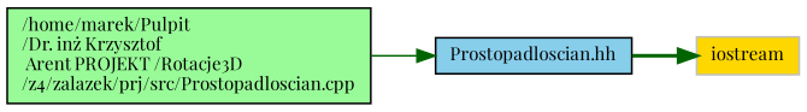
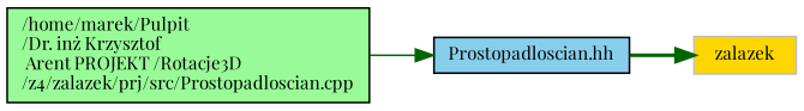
  digraph {
    rankdir=LR
    fontname="Playfair Display"
    node [color=black fontname="Playfair Display" fontsize=10 shape=record style=filled]
    edge [color=darkgreen fontname="Playfair Display" fontsize=10 labelfontname=FreeSans labelfontsize=10]
    n1 [fillcolor=palegreen fontcolor=black height=0.2 label="/home/marek/Pulpit\l/Dr. inż Krzysztof\l Arent PROJEKT /Rotacje3D\l/z4/zalazek/prj/src/Prostopadloscian.cpp" width=0.4]
    n2 [fillcolor=skyblue height=0.2 label="Prostopadloscian.hh" width=0.4]
-   n3 [color=grey75 fillcolor=gold height=0.2 label=iostream width=0.4]
+   n3 [color=grey75 fillcolor=gold height=0.2 label=zalazek width=0.4]
    n1 -> n2 [style=solid]
    n2 -> n3 [style=bold]
  }
